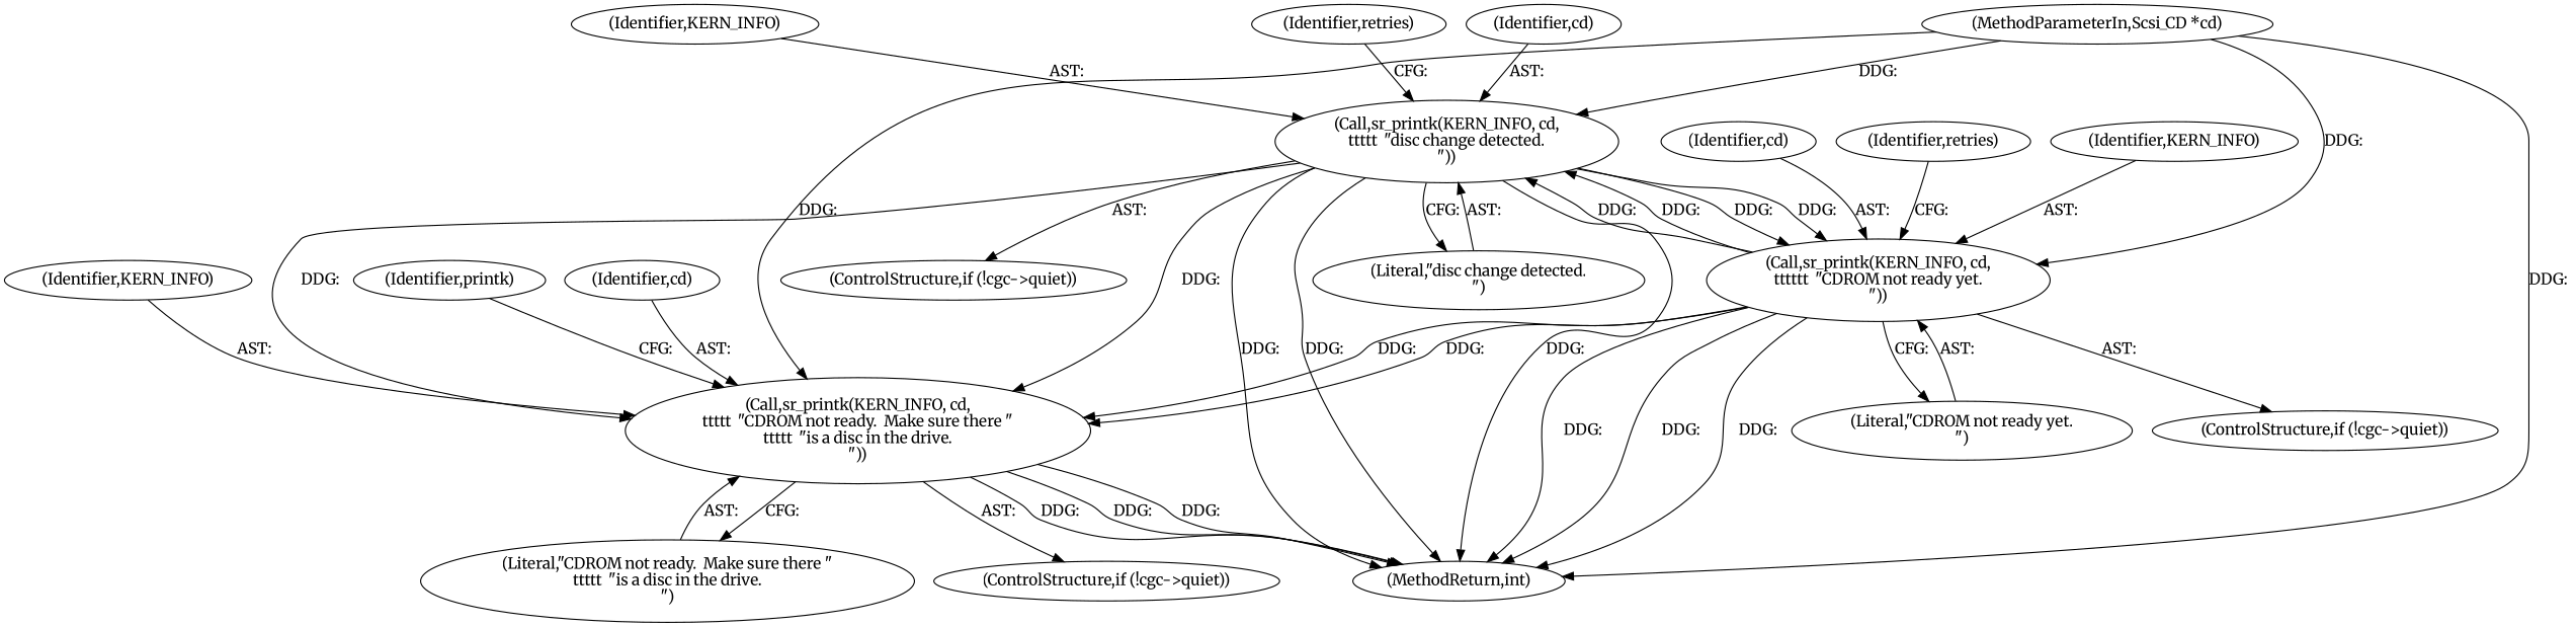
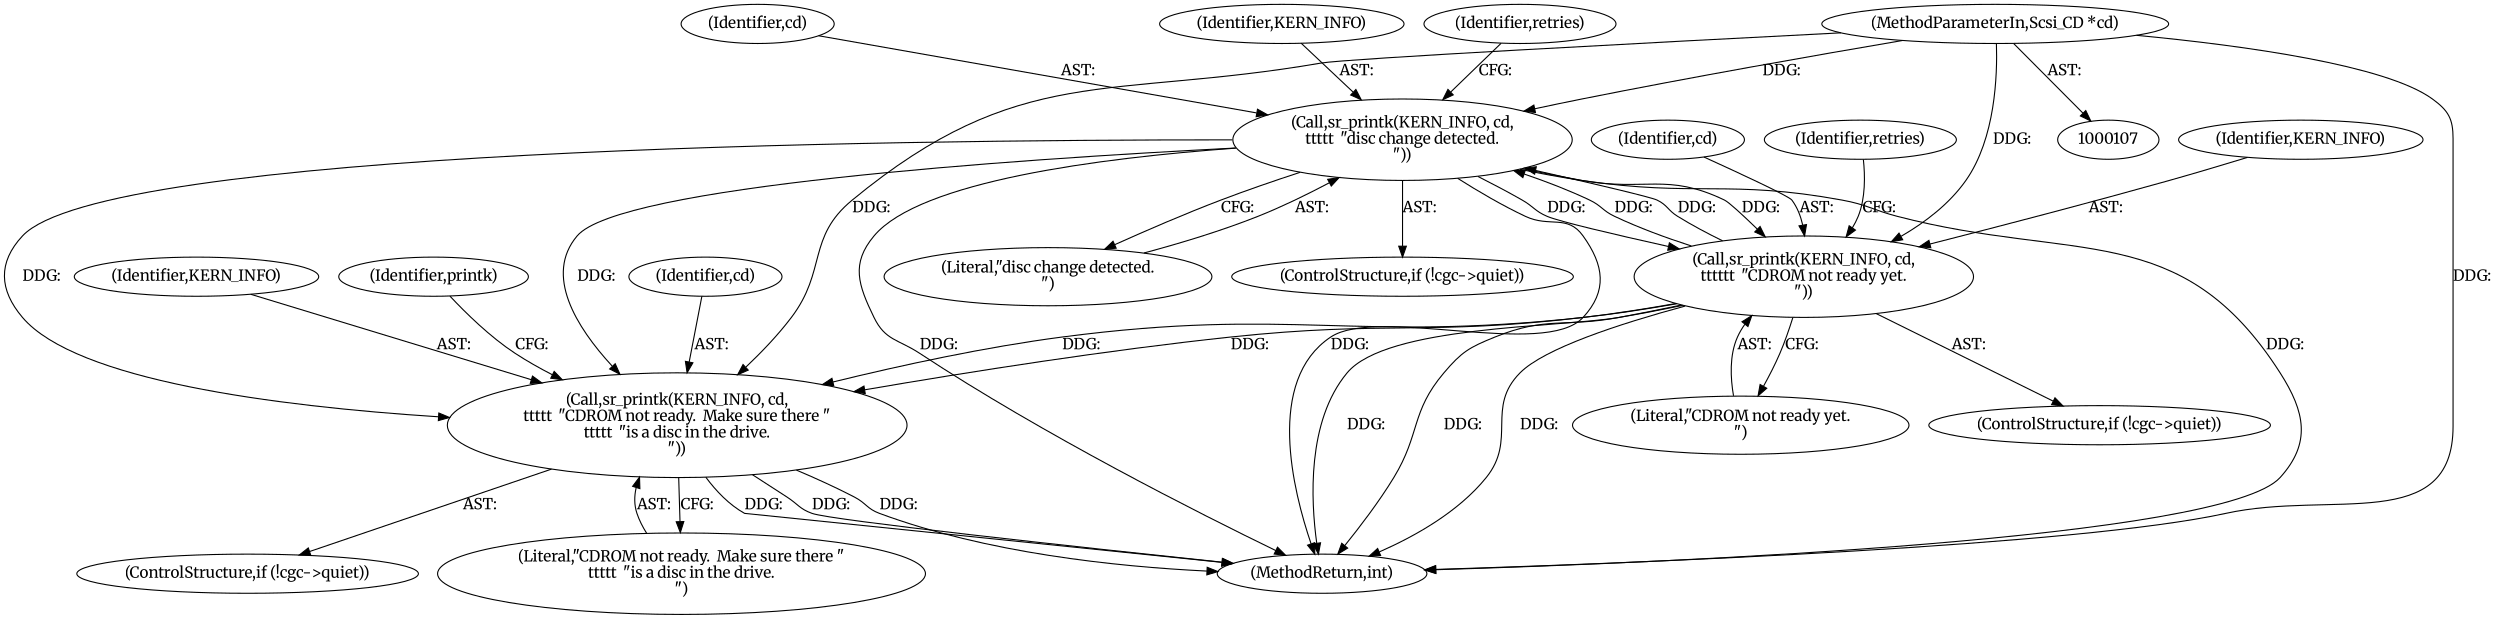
  digraph {
    fontname=Merriweather
    node [fontname=Merriweather]
    edge [fontname=Merriweather]
    n1 [label="(Call,sr_printk(KERN_INFO, cd,\n\t\t\t\t\t  \"disc change detected.\n\"))"]
    n2 [label="(Call,sr_printk(KERN_INFO, cd,\n\t\t\t\t\t\t  \"CDROM not ready yet.\n\"))"]
    n3 [label="(Call,sr_printk(KERN_INFO, cd,\n\t\t\t\t\t  \"CDROM not ready.  Make sure there \"\n\t\t\t\t\t  \"is a disc in the drive.\n\"))"]
    n4 [label="(MethodReturn,int)"]
    n5 [label="(Literal,\"disc change detected.\n\")"]
    n6 [label="(ControlStructure,if (!cgc->quiet))"]
    n7 [label="(Literal,\"CDROM not ready yet.\n\")"]
    n8 [label="(ControlStructure,if (!cgc->quiet))"]
    n9 [label="(Literal,\"CDROM not ready.  Make sure there \"\n\t\t\t\t\t  \"is a disc in the drive.\n\")"]
    n10 [label="(ControlStructure,if (!cgc->quiet))"]
    n11 [label="(MethodParameterIn,Scsi_CD *cd)"]
+   1000107
    n13 [label="(Identifier,cd)"]
    n14 [label="(Identifier,cd)"]
    n15 [label="(Identifier,printk)"]
    n16 [label="(Identifier,KERN_INFO)"]
    n17 [label="(Identifier,cd)"]
    n18 [label="(Identifier,KERN_INFO)"]
    n19 [label="(Identifier,retries)"]
    n20 [label="(Identifier,retries)"]
    n21 [label="(Identifier,KERN_INFO)"]
    n1 -> n2 [label="DDG: "]
    n1 -> n2 [label="DDG: "]
    n1 -> n3 [label="DDG: "]
    n1 -> n3 [label="DDG: "]
    n1 -> n4 [label="DDG: "]
    n1 -> n4 [label="DDG: "]
    n1 -> n4 [label="DDG: "]
    n1 -> n5 [label="CFG: "]
    n1 -> n6 [label="AST: "]
    n2 -> n1 [label="DDG: "]
    n2 -> n1 [label="DDG: "]
    n2 -> n3 [label="DDG: "]
    n2 -> n3 [label="DDG: "]
    n2 -> n4 [label="DDG: "]
    n2 -> n4 [label="DDG: "]
    n2 -> n4 [label="DDG: "]
    n2 -> n7 [label="CFG: "]
    n2 -> n8 [label="AST: "]
    n3 -> n4 [label="DDG: "]
    n3 -> n4 [label="DDG: "]
    n3 -> n4 [label="DDG: "]
    n3 -> n9 [label="CFG: "]
    n3 -> n10 [label="AST: "]
    n5 -> n1 [label="AST: "]
    n7 -> n2 [label="AST: "]
    n9 -> n3 [label="AST: "]
    n11 -> n1 [label="DDG: "]
    n11 -> n2 [label="DDG: "]
    n11 -> n3 [label="DDG: "]
    n11 -> n4 [label="DDG: "]
+   n11 -> 1000107 [label="AST: "]
    n13 -> n1 [label="AST: "]
    n14 -> n2 [label="AST: "]
    n15 -> n3 [label="CFG: "]
    n16 -> n1 [label="AST: "]
    n17 -> n3 [label="AST: "]
    n18 -> n3 [label="AST: "]
    n19 -> n1 [label="CFG: "]
    n20 -> n2 [label="CFG: "]
    n21 -> n2 [label="AST: "]
  }
